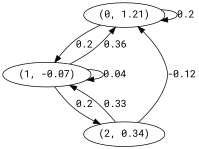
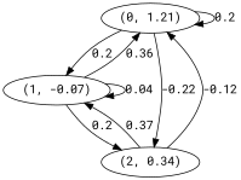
  digraph {
    fontname="Roboto Mono"
    node [fontname="Roboto Mono"]
    edge [fontname="Roboto Mono"]
    n1 [label="(0, 1.21)"]
    n2 [label="(1, -0.07)"]
    n3 [label="(2, 0.34)"]
    n1 -> n1 [label=0.2]
    n1 -> n2 [label=0.2]
+   n1 -> n3 [label=-0.22]
    n2 -> n1 [label=0.36]
    n2 -> n2 [label=0.04]
    n2 -> n3 [label=0.2]
    n3 -> n1 [label=-0.12]
-   n3 -> n2 [label=0.33]
+   n3 -> n2 [label=0.37]
  }
